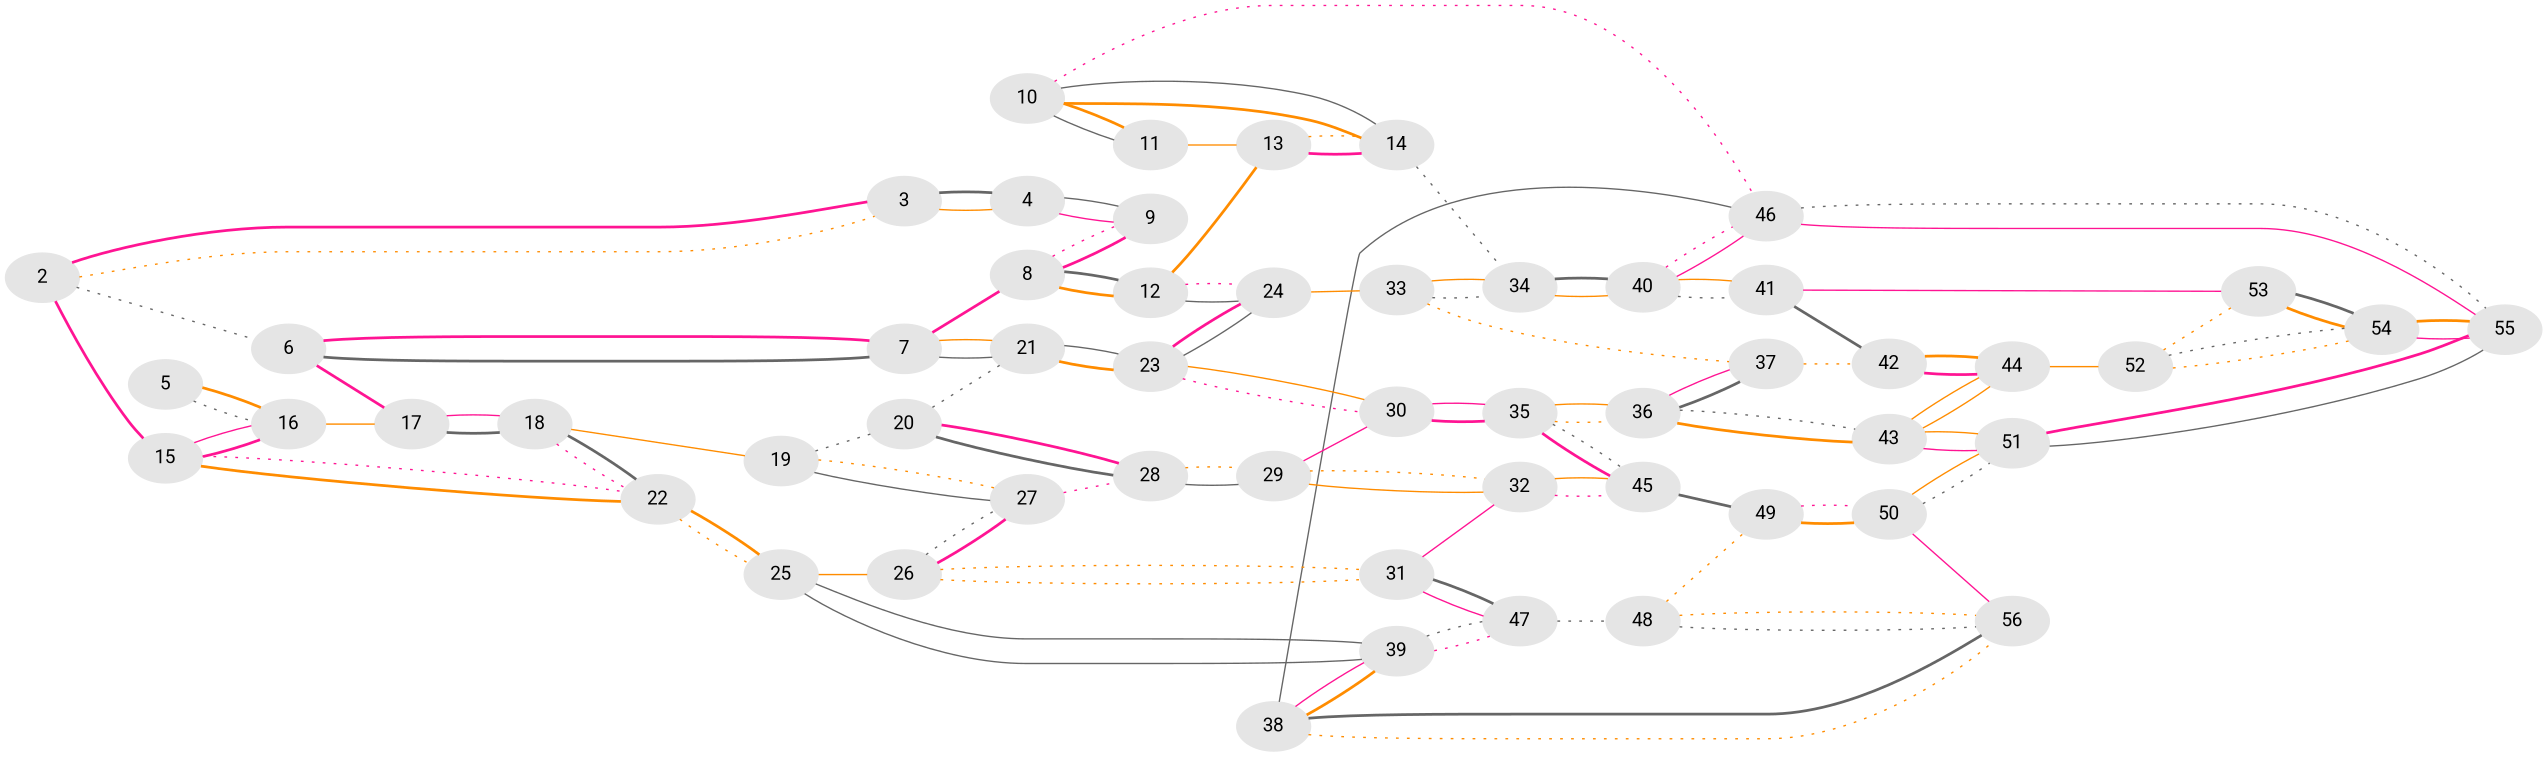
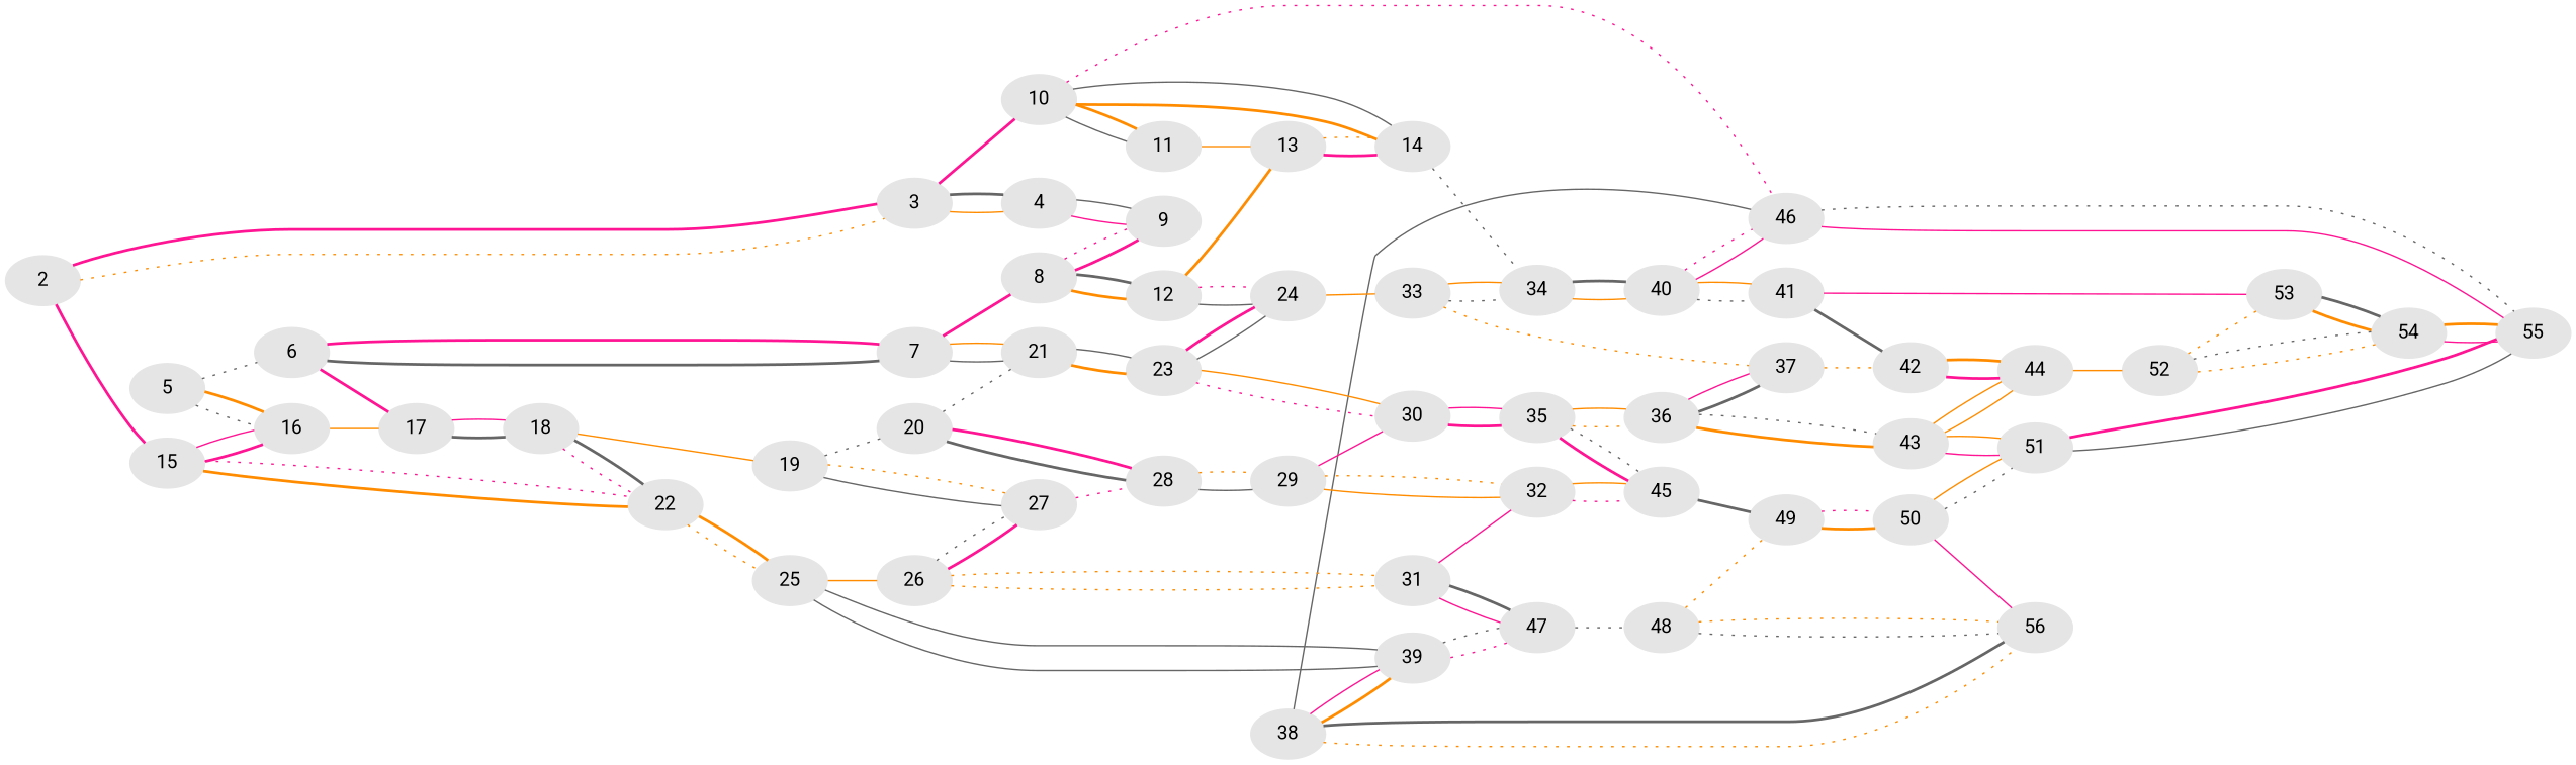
  graph {
    fontname=Roboto
    rankdir=LR
    node [color=gray90 fontname=Roboto style=filled]
    edge [color=darkorange fontname=Roboto style=solid]
    2
    3
    15
    5
    6
    16
    4
    10
    22
    9
    11
    14
    46
    38
    39
    56
    7
    17
    8
    21
    18
    12
    23
    13
    24
    34
    55
    33
    40
    25
    19
    20
    27
    28
    29
    30
    26
    35
    37
    31
    47
    32
    45
    36
    48
    49
    42
    41
    43
    44
    51
    53
    54
    52
    50
    2 -- 3 [style=dotted]
    2 -- 3 [color=deeppink style=bold]
    2 -- 15 [color=deeppink style=bold]
    3 -- 4
    3 -- 4 [color=gray40 style=bold]
+   3 -- 10 [color=deeppink style=bold]
    15 -- 16 [color=deeppink style=bold]
    15 -- 16 [color=deeppink]
    15 -- 22 [style=bold]
    15 -- 22 [color=deeppink style=dotted]
-   2 -- 6 [color=gray40 style=dotted]
+   5 -- 6 [color=gray40 style=dotted]
    5 -- 16 [color=gray40 style=dotted]
    5 -- 16 [style=bold]
    6 -- 7 [color=gray40 style=bold]
    6 -- 7 [color=deeppink style=bold]
    6 -- 17 [color=deeppink style=bold]
    16 -- 17
    4 -- 9 [color=deeppink]
    4 -- 9 [color=gray40]
    10 -- 11 [color=gray40]
    10 -- 11 [style=bold]
    10 -- 14 [style=bold]
    10 -- 14 [color=gray40]
    10 -- 46 [color=deeppink style=dotted]
    22 -- 25 [style=dotted]
    22 -- 25 [style=bold]
    11 -- 13
    14 -- 34 [color=gray40 style=dotted]
    46 -- 55 [color=deeppink]
    46 -- 55 [color=gray40 style=dotted]
    38 -- 46 [color=gray40]
    38 -- 39 [style=bold]
    38 -- 39 [color=deeppink]
    38 -- 56 [style=dotted]
    38 -- 56 [color=gray40 style=bold]
    39 -- 47 [color=deeppink style=dotted]
    39 -- 47 [color=gray40 style=dotted]
    7 -- 8 [color=deeppink style=bold]
    7 -- 21 [color=gray40]
    7 -- 21
    17 -- 18 [color=gray40 style=bold]
    17 -- 18 [color=deeppink]
    8 -- 9 [color=deeppink style=bold]
    8 -- 9 [color=deeppink style=dotted]
    8 -- 12 [style=bold]
    8 -- 12 [color=gray40 style=bold]
    21 -- 23 [style=bold]
    21 -- 23 [color=gray40]
    18 -- 22 [color=deeppink style=dotted]
    18 -- 22 [color=gray40 style=bold]
    18 -- 19
    12 -- 13 [style=bold]
    12 -- 24 [color=gray40]
    12 -- 24 [color=deeppink style=dotted]
    23 -- 24 [color=gray40]
    23 -- 24 [color=deeppink style=bold]
    23 -- 30 [color=deeppink style=dotted]
    23 -- 30
    13 -- 14 [color=deeppink style=bold]
    13 -- 14 [style=dotted]
    24 -- 33
    34 -- 40
    34 -- 40 [color=gray40 style=bold]
    33 -- 34 [color=gray40 style=dotted]
    33 -- 34
    33 -- 37 [style=dotted]
    40 -- 46 [color=deeppink]
    40 -- 46 [color=deeppink style=dotted]
    40 -- 41 [color=gray40 style=dotted]
    40 -- 41
    25 -- 39 [color=gray40]
    25 -- 39 [color=gray40]
    25 -- 26
    19 -- 20 [color=gray40 style=dotted]
    19 -- 27 [color=gray40]
    19 -- 27 [style=dotted]
    20 -- 21 [color=gray40 style=dotted]
    20 -- 28 [color=gray40 style=bold]
    20 -- 28 [color=deeppink style=bold]
    27 -- 28 [color=deeppink style=dotted]
    28 -- 29 [color=gray40]
    28 -- 29 [style=dotted]
    29 -- 30 [color=deeppink]
    29 -- 32
    29 -- 32 [style=dotted]
    30 -- 35 [color=deeppink style=bold]
    30 -- 35 [color=deeppink]
    26 -- 27 [color=deeppink style=bold]
    26 -- 27 [color=gray40 style=dotted]
    26 -- 31 [style=dotted]
    26 -- 31 [style=dotted]
    35 -- 45 [color=deeppink style=bold]
    35 -- 45 [color=gray40 style=dotted]
    35 -- 36 [style=dotted]
    35 -- 36
    37 -- 42 [style=dotted]
    31 -- 47 [color=deeppink]
    31 -- 47 [color=gray40 style=bold]
    31 -- 32 [color=deeppink]
    47 -- 48 [color=gray40 style=dotted]
    32 -- 45 [color=deeppink style=dotted]
    32 -- 45
    45 -- 49 [color=gray40 style=bold]
    36 -- 37 [color=gray40 style=bold]
    36 -- 37 [color=deeppink]
    36 -- 43 [style=bold]
    36 -- 43 [color=gray40 style=dotted]
    48 -- 56 [color=gray40 style=dotted]
    48 -- 56 [style=dotted]
    48 -- 49 [style=dotted]
    49 -- 50 [style=bold]
    49 -- 50 [color=deeppink style=dotted]
    42 -- 44 [color=deeppink style=bold]
    42 -- 44 [style=bold]
    41 -- 42 [color=gray40 style=bold]
    41 -- 53 [color=deeppink]
    43 -- 44
    43 -- 44
    43 -- 51 [color=deeppink]
    43 -- 51
    44 -- 52
    51 -- 55 [color=gray40]
    51 -- 55 [color=deeppink style=bold]
    53 -- 54 [style=bold]
    53 -- 54 [color=gray40 style=bold]
    54 -- 55 [color=deeppink]
    54 -- 55 [style=bold]
    52 -- 53 [style=dotted]
    52 -- 54 [style=dotted]
    52 -- 54 [color=gray40 style=dotted]
    50 -- 56 [color=deeppink]
    50 -- 51 [color=gray40 style=dotted]
    50 -- 51
  }
